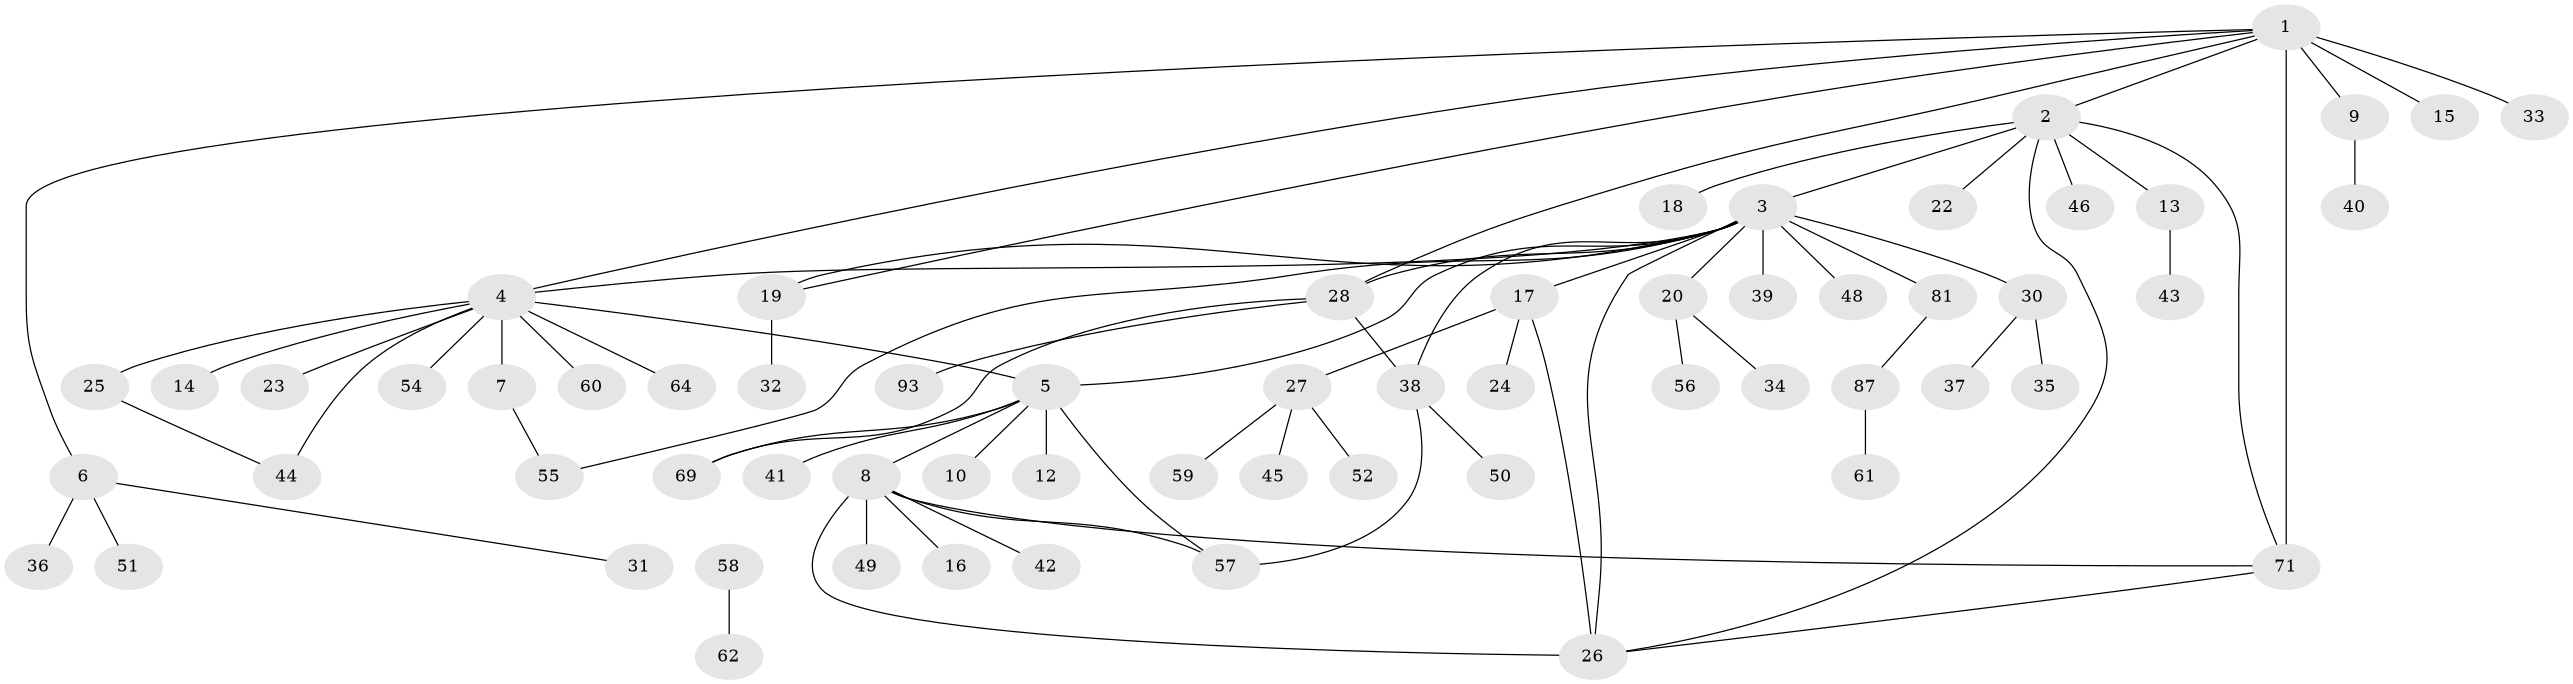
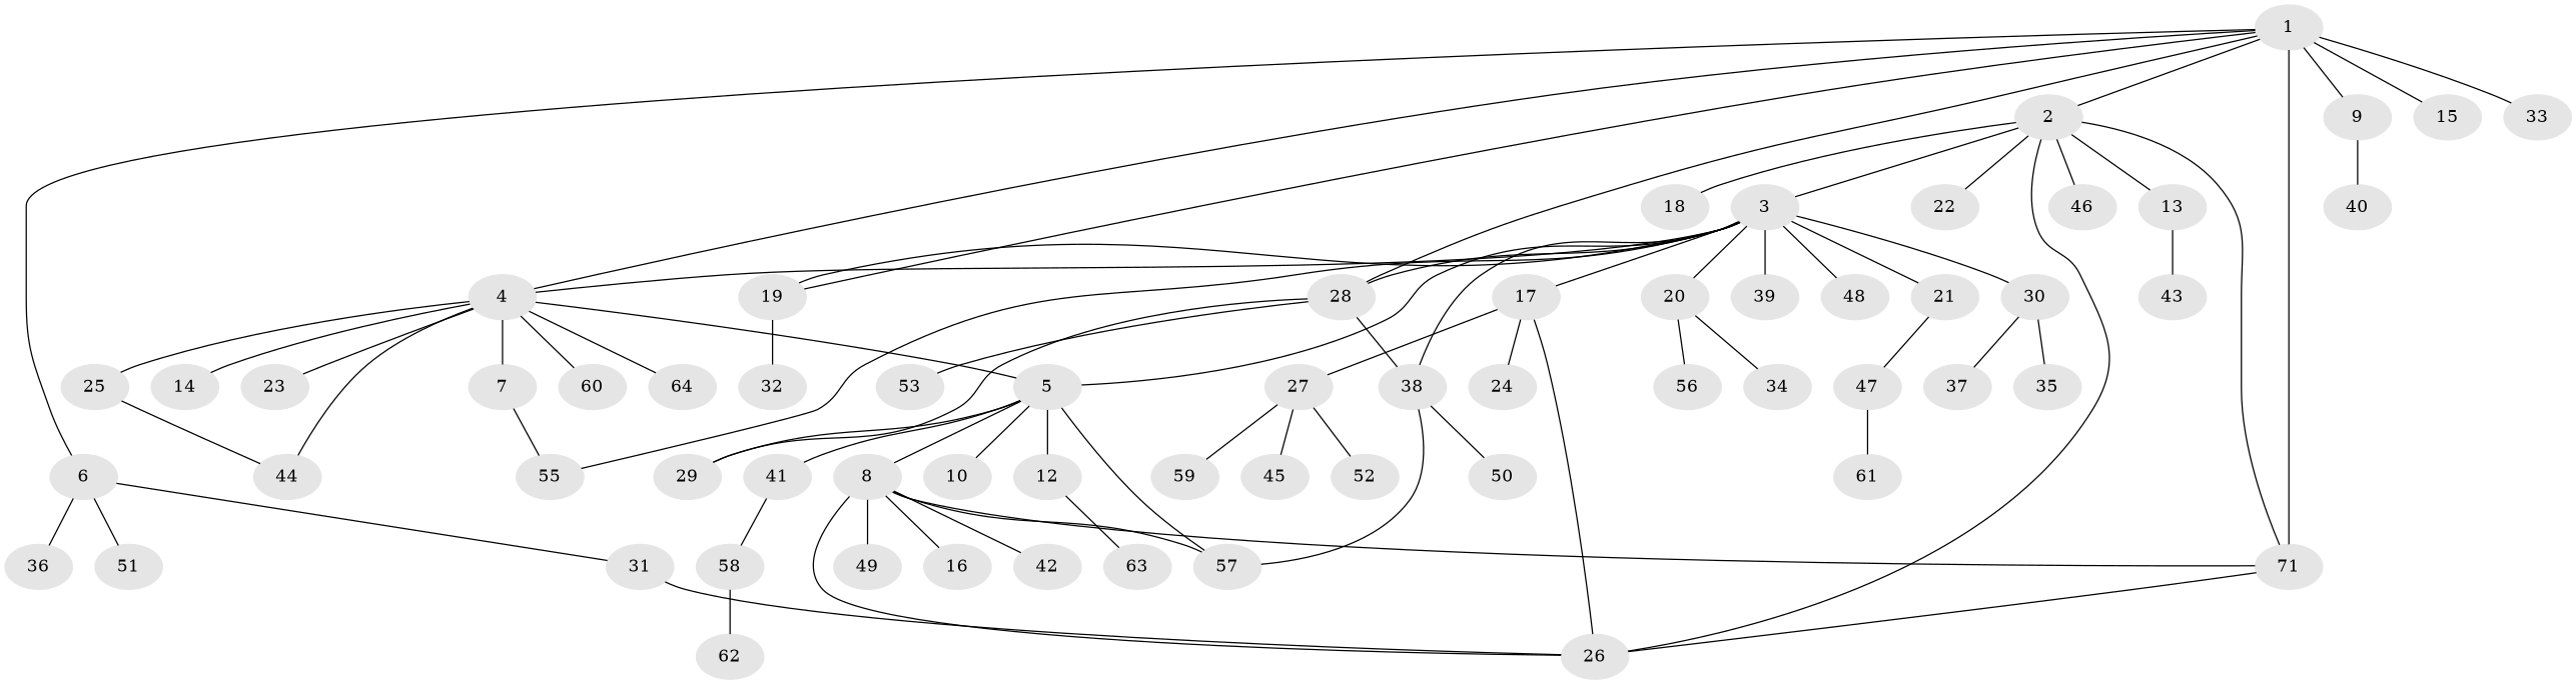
  graph {
    node [color=gray90 style=filled]
    edge [weight=1.0]
    1
    2
    4
    6
    9
    n6 [label=71]
    15
    19
    28
    33
    3
    13
    18
    22
    26
    46
    5
    7
    14
    23
    25
-   54
    60
    64
    44
    31
    36
    51
    40
    32
    38
-   29 [label=69]
-   53 [label=93]
+   29
+   53
    17
    20
-   21 [label=81]
+   21
    30
    39
    48
    55
    43
    8
    10
    12
    41
    57
    27
    24
    34
    56
-   47 [label=87]
+   47
    35
    37
    50
    16
    42
    49
+   63
    45
    52
    59
    58
    61
    62
    1 -- 2
    1 -- 4
    1 -- 6
    1 -- 9
    1 -- n6 [weight=6.0]
    1 -- 15
    1 -- 19
    1 -- 28
    1 -- 33
    2 -- n6
    2 -- 3
    2 -- 13
    2 -- 18
    2 -- 22
    2 -- 26
    2 -- 46
    4 -- 5
    4 -- 7
    4 -- 14
    4 -- 23
    4 -- 25
-   4 -- 54
    4 -- 60
    4 -- 64
    4 -- 44
    6 -- 31
    6 -- 36
    6 -- 51
    9 -- 40
    n6 -- 26
    19 -- 32
    28 -- 38
    28 -- 29
    28 -- 53
    3 -- 4
    3 -- 19
    3 -- 28
-   3 -- 26 [weight=2.0]
+   31 -- 26 [weight=2.0]
    3 -- 5
    3 -- 38
    3 -- 17
    3 -- 20
    3 -- 21
    3 -- 30
    3 -- 39 [weight=7.0]
    3 -- 48
    3 -- 55
    13 -- 43
    5 -- 29 [weight=7.0]
    5 -- 8
    5 -- 10
    5 -- 12
    5 -- 41
    5 -- 57
    7 -- 55
    25 -- 44
    38 -- 57
    38 -- 50
    17 -- 26
    17 -- 27
    17 -- 24 [weight=2.0]
    20 -- 34
    20 -- 56
    21 -- 47
    30 -- 35
    30 -- 37
    8 -- n6
    8 -- 26
    8 -- 57
    8 -- 16
    8 -- 42
    8 -- 49 [weight=2.0]
+   12 -- 63
+   41 -- 58
    27 -- 45
    27 -- 52
    27 -- 59
    47 -- 61
    58 -- 62
  }
